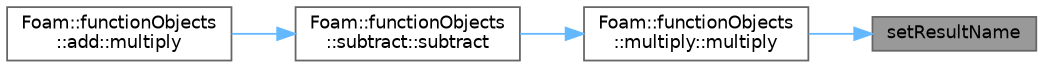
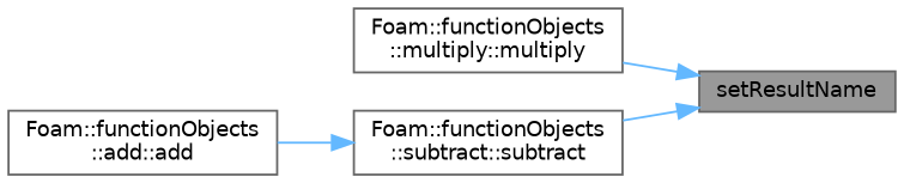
  digraph {
    rankdir=RL
    node [color=grey40 fillcolor=white fontname=Helvetica fontsize=10 shape=box style=filled]
    edge [color=steelblue1 dir=back fontname=Helvetica fontsize=10 labelfontname=Helvetica labelfontsize=10 style=solid]
    n1 [color=gray40 fillcolor=grey60 fontcolor=black height=0.2 label=setResultName width=0.4]
    n2 [height=0.2 label="Foam::functionObjects\l::multiply::multiply" width=0.4]
    n3 [height=0.2 label="Foam::functionObjects\l::subtract::subtract" width=0.4]
-   n4 [height=0.2 label="Foam::functionObjects\l::add::multiply" width=0.4]
+   n4 [height=0.2 label="Foam::functionObjects\l::add::add" width=0.4]
    n1 -> n2
-   n2 -> n3
+   n1 -> n3
    n3 -> n4
  }
